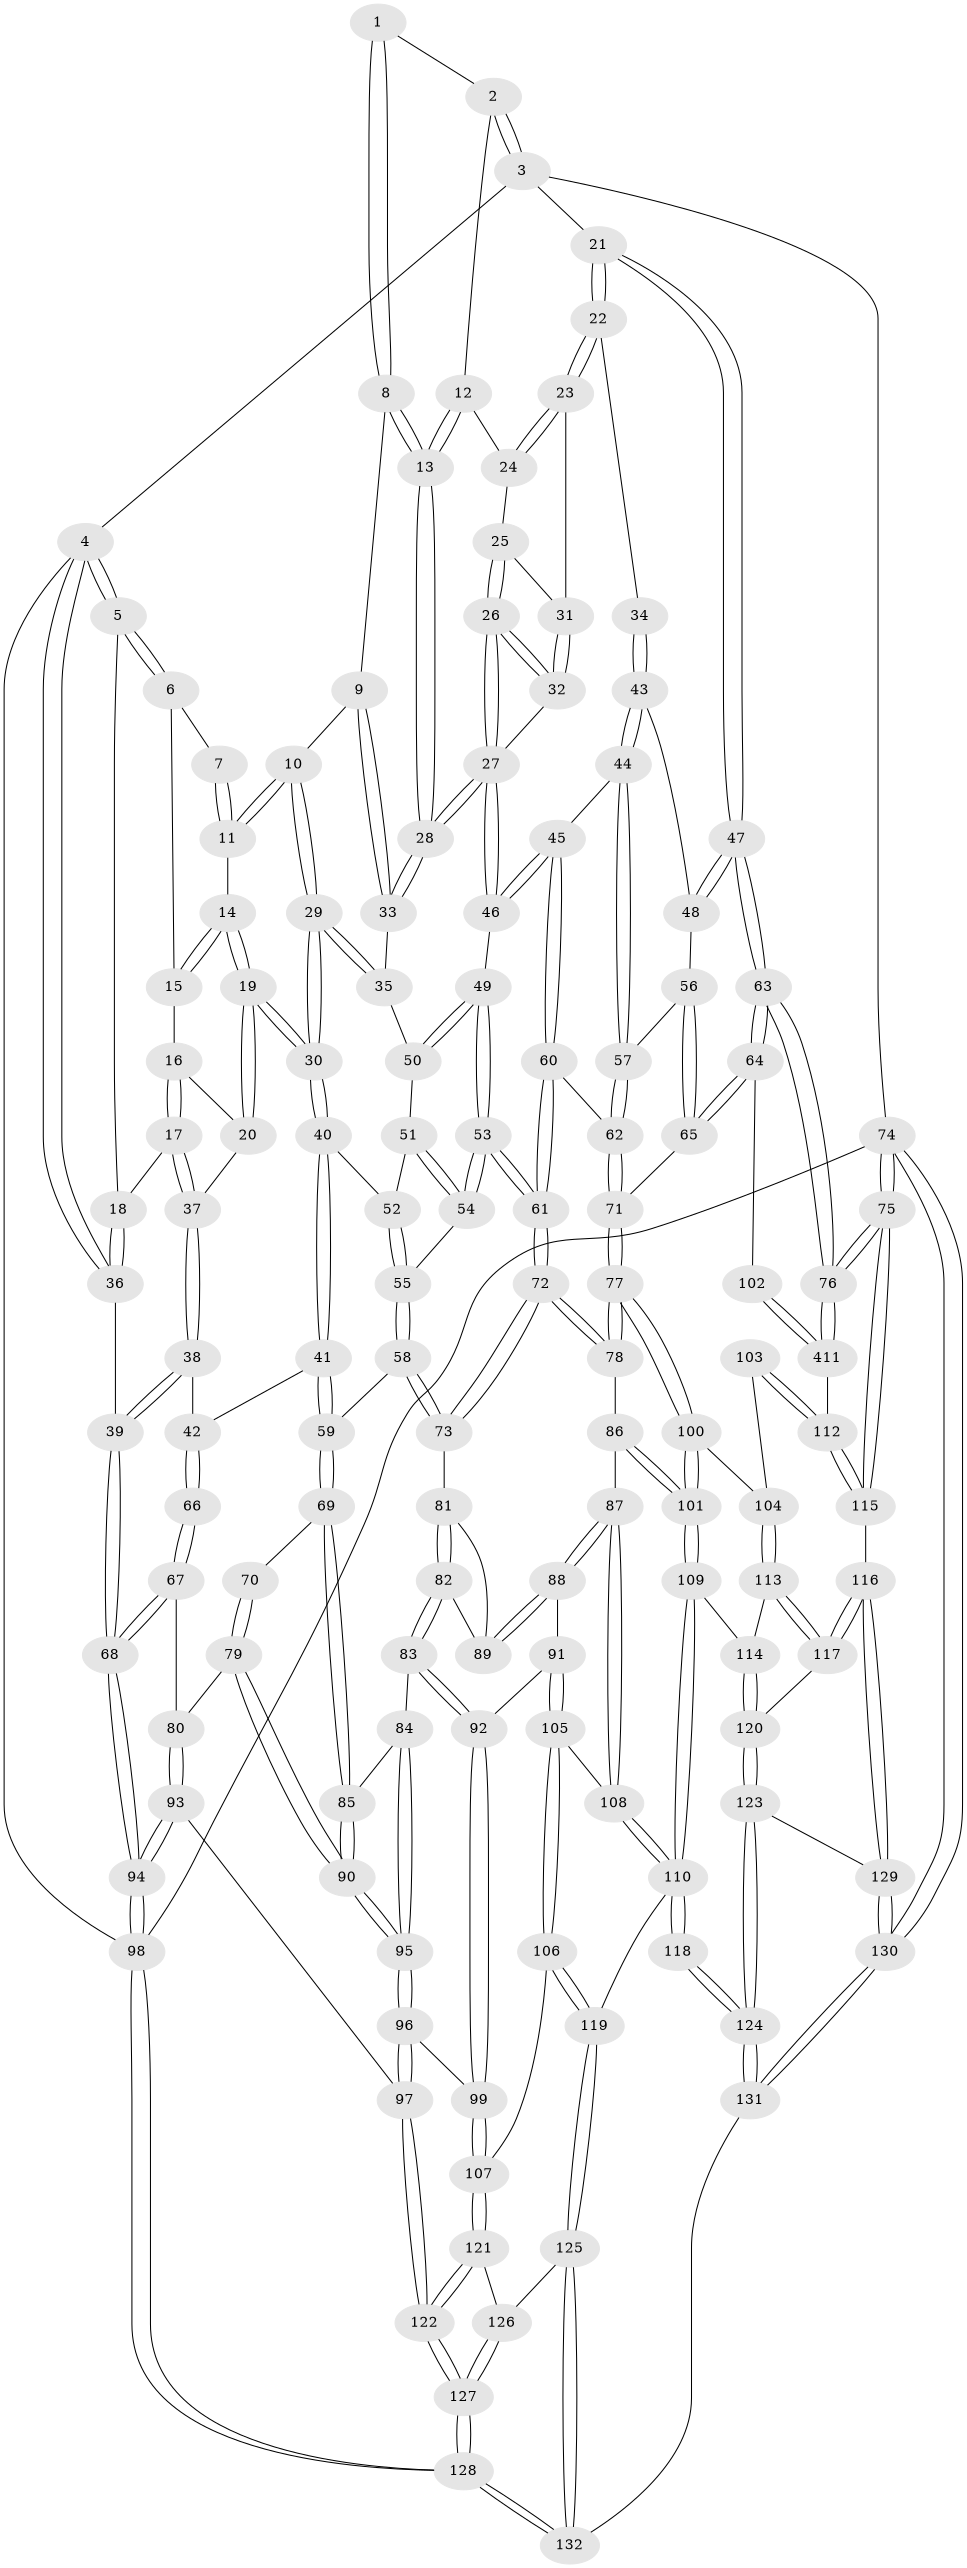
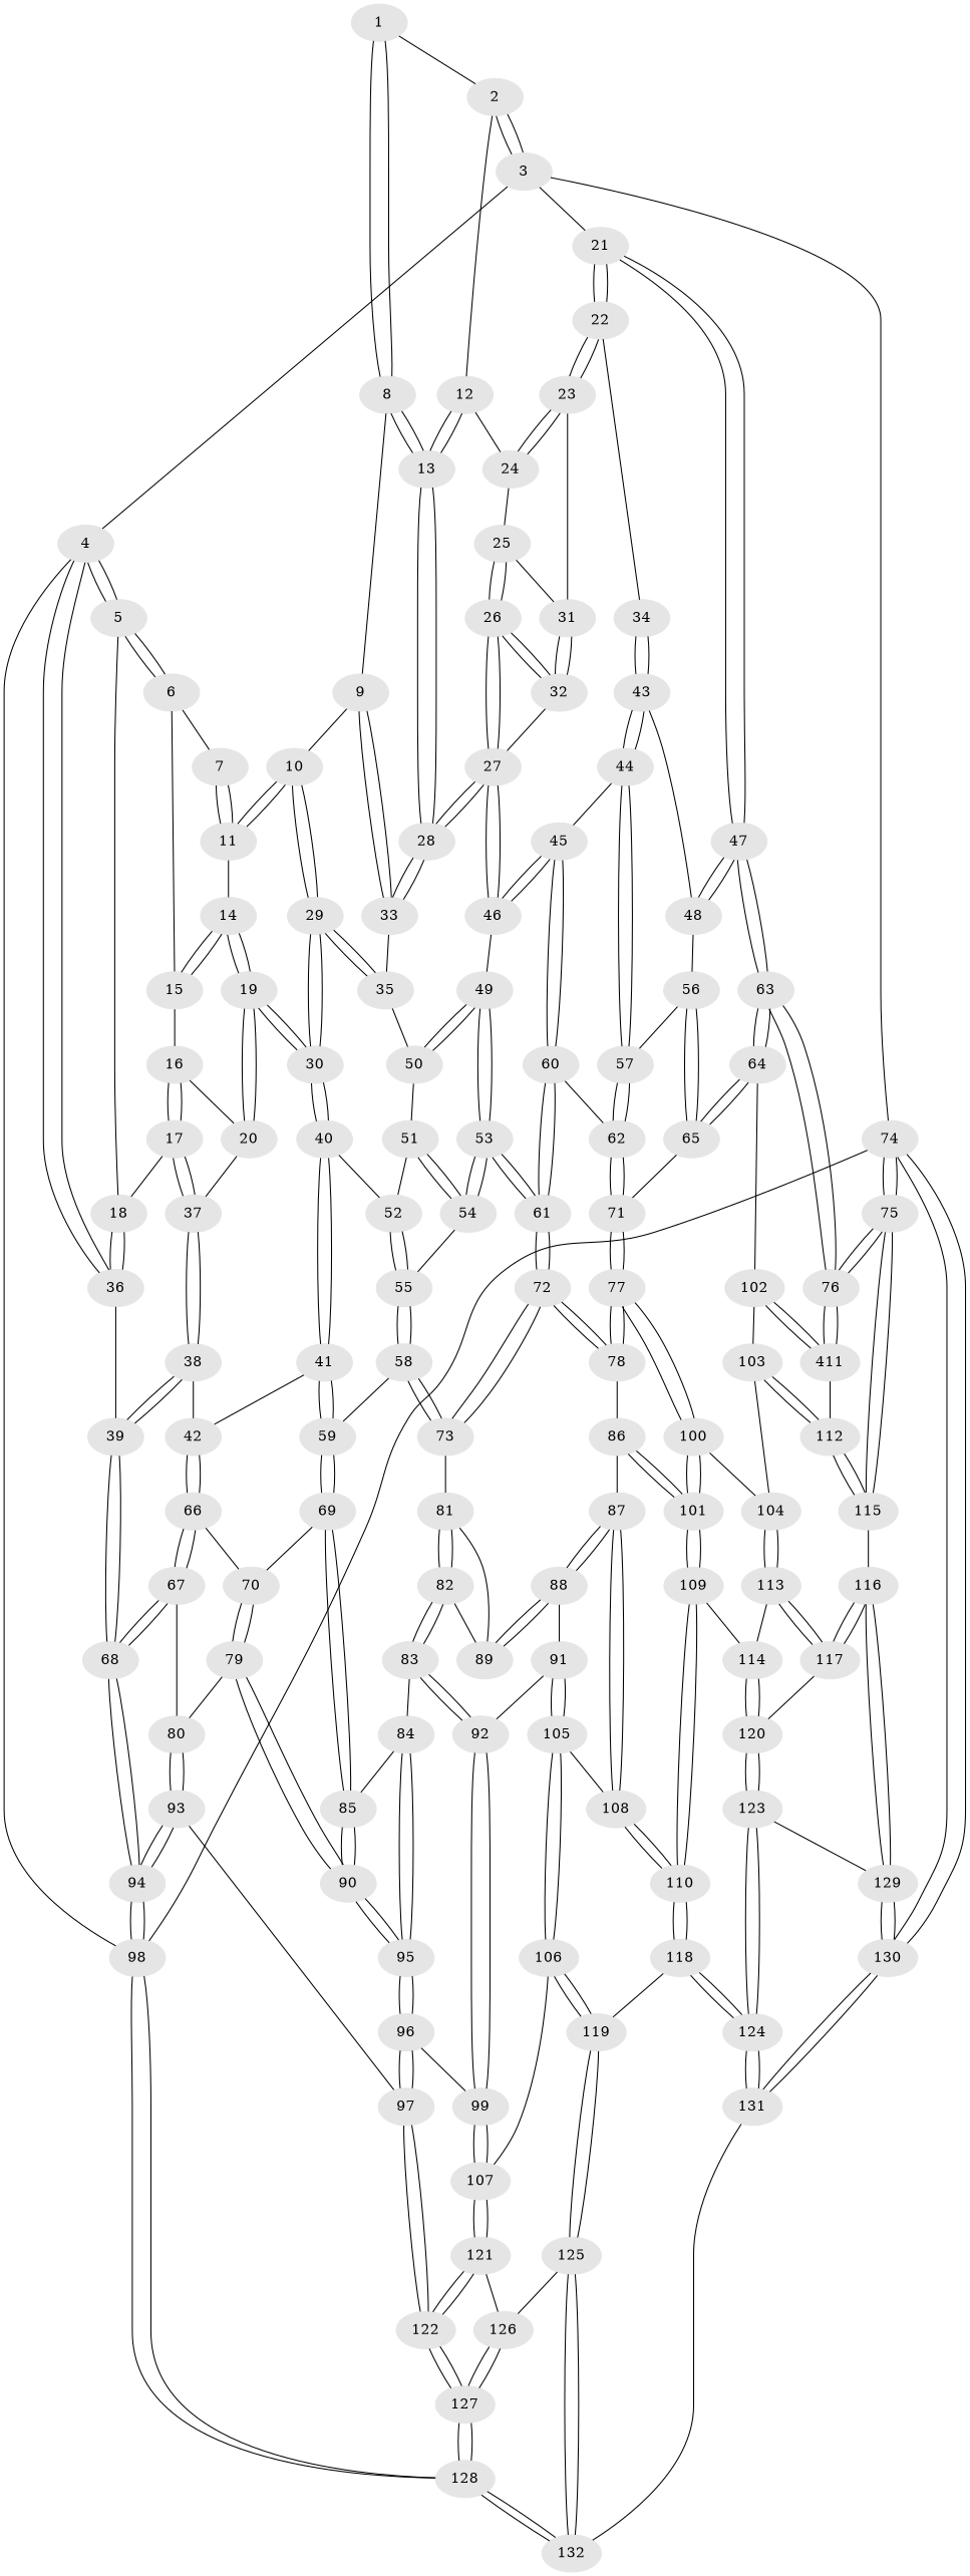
  graph {
    node [color=gray90 style=filled]
    1
    2
    8
    3
    12
    9
    13
    4
    21
    74
    24
    5
    36
    98
    22
    47
    75
    130
    6
    18
    39
    128
    7
    15
    11
    16
    14
    10
    33
    28
    29
    35
    30
    19
    25
    20
    17
    37
    38
    40
    23
    34
    48
    63
    31
    43
    32
    26
    27
    46
    49
    50
    41
    52
    44
    51
    68
    42
    66
    94
    59
    55
    69
    67
    70
    45
    57
    56
    60
    62
    61
    53
    64
    76
    65
    54
    58
    72
    73
    71
    81
    85
    78
    77
    102
    n86 [label=411]
    103
    80
    79
    93
    90
    100
    86
    82
    89
    115
    131
    116
    112
    101
    104
    87
    95
    97
    83
    84
    92
    99
    96
    88
    108
    109
    91
    110
    105
    106
    107
    122
    127
    132
    121
    113
    114
    117
    119
    125
    126
    118
    120
    124
    123
    129
    1 -- 2
    1 -- 8
    1 -- 8
    2 -- 3
    2 -- 3
    2 -- 12
    8 -- 9
    8 -- 13
    8 -- 13
    3 -- 4
    3 -- 21
    3 -- 74
    12 -- 13
    12 -- 13
    12 -- 24
    9 -- 10
    9 -- 33
    9 -- 33
    13 -- 28
    13 -- 28
    4 -- 5
    4 -- 5
    4 -- 36
    4 -- 36
    4 -- 98
    21 -- 22
    21 -- 22
    21 -- 47
    21 -- 47
    74 -- 98
    74 -- 75
    74 -- 75
    74 -- 130
    74 -- 130
    24 -- 25
    5 -- 6
    5 -- 6
    5 -- 18
    36 -- 39
    98 -- 128
    98 -- 128
    22 -- 23
    22 -- 23
    22 -- 34
    47 -- 48
    47 -- 48
    47 -- 63
    47 -- 63
    75 -- 76
    75 -- 76
    75 -- 115
    75 -- 115
    130 -- 131
    130 -- 131
    6 -- 7
    6 -- 15
    18 -- 36
    18 -- 36
    39 -- 68
    39 -- 68
    128 -- 132
    128 -- 132
    7 -- 11
    7 -- 11
    15 -- 16
    11 -- 14
    16 -- 20
    16 -- 17
    16 -- 17
    14 -- 15
    14 -- 15
    14 -- 19
    14 -- 19
    10 -- 11
    10 -- 11
    10 -- 29
    10 -- 29
    33 -- 35
    28 -- 33
    28 -- 33
    29 -- 35
    29 -- 35
    29 -- 30
    29 -- 30
    35 -- 50
    30 -- 40
    30 -- 40
    19 -- 30
    19 -- 30
    19 -- 20
    19 -- 20
    25 -- 31
    25 -- 26
    25 -- 26
    20 -- 37
    17 -- 18
    17 -- 37
    17 -- 37
    37 -- 38
    37 -- 38
    38 -- 39
    38 -- 39
    38 -- 42
    40 -- 41
    40 -- 41
    40 -- 52
    23 -- 24
    23 -- 24
    23 -- 31
    34 -- 43
    34 -- 43
    48 -- 56
    63 -- 64
    63 -- 64
    63 -- 76
    63 -- 76
    31 -- 32
    31 -- 32
    43 -- 48
    43 -- 44
    43 -- 44
    32 -- 27
    26 -- 32
    26 -- 32
    26 -- 27
    26 -- 27
    27 -- 28
    27 -- 28
    27 -- 46
    27 -- 46
    46 -- 49
    49 -- 50
    49 -- 50
    49 -- 53
    49 -- 53
    50 -- 51
    41 -- 42
    41 -- 59
    41 -- 59
    52 -- 55
    52 -- 55
    44 -- 45
    44 -- 57
    44 -- 57
    51 -- 52
    51 -- 54
    51 -- 54
    68 -- 94
    68 -- 94
    42 -- 66
    42 -- 66
    66 -- 67
    66 -- 67
+   66 -- 70
    94 -- 98
    94 -- 98
    59 -- 69
    59 -- 69
    55 -- 58
    55 -- 58
    69 -- 70
    69 -- 85
    69 -- 85
    67 -- 68
    67 -- 68
    67 -- 80
    70 -- 79
    70 -- 79
    45 -- 46
    45 -- 46
    45 -- 60
    45 -- 60
    57 -- 62
    57 -- 62
    56 -- 57
    56 -- 65
    56 -- 65
    60 -- 62
    60 -- 61
    60 -- 61
    62 -- 71
    62 -- 71
    61 -- 72
    61 -- 72
    53 -- 61
    53 -- 61
    53 -- 54
    53 -- 54
    64 -- 65
    64 -- 65
    64 -- 102
    76 -- n86
    76 -- n86
    65 -- 71
    54 -- 55
    58 -- 59
    58 -- 73
    58 -- 73
    72 -- 73
    72 -- 73
    72 -- 78
    72 -- 78
    73 -- 81
    71 -- 77
    71 -- 77
    81 -- 82
    81 -- 82
    81 -- 89
    85 -- 90
    85 -- 90
    78 -- 86
    77 -- 78
    77 -- 78
    77 -- 100
    77 -- 100
    102 -- n86
    102 -- n86
+   102 -- 103
    n86 -- 112
    103 -- 112
    103 -- 112
    103 -- 104
    80 -- 93
    80 -- 93
    79 -- 80
    79 -- 90
    79 -- 90
    93 -- 94
    93 -- 94
    93 -- 97
    90 -- 95
    90 -- 95
    100 -- 101
    100 -- 101
    100 -- 104
    86 -- 101
    86 -- 101
    86 -- 87
    82 -- 89
    82 -- 83
    82 -- 83
    115 -- 116
    131 -- 132
    116 -- 117
    116 -- 117
    116 -- 129
    116 -- 129
    112 -- 115
    112 -- 115
    101 -- 109
    101 -- 109
    104 -- 113
    104 -- 113
    87 -- 88
    87 -- 88
    87 -- 108
    87 -- 108
    95 -- 96
    95 -- 96
    97 -- 122
    97 -- 122
    83 -- 84
    83 -- 92
    83 -- 92
    84 -- 85
    84 -- 95
    84 -- 95
    92 -- 99
    92 -- 99
    99 -- 107
    99 -- 107
    96 -- 97
    96 -- 97
    96 -- 99
    88 -- 89
    88 -- 89
    88 -- 91
    108 -- 110
    108 -- 110
    109 -- 110
    109 -- 110
    109 -- 114
    91 -- 92
    91 -- 105
    91 -- 105
    110 -- 118
    110 -- 118
    105 -- 108
    105 -- 106
    105 -- 106
    106 -- 107
    106 -- 119
    106 -- 119
    107 -- 121
    107 -- 121
    122 -- 127
    122 -- 127
    127 -- 128
    127 -- 128
    121 -- 122
    121 -- 122
    121 -- 126
    113 -- 114
    113 -- 117
    113 -- 117
    114 -- 120
    114 -- 120
    117 -- 120
    119 -- 125
    119 -- 125
    125 -- 132
    125 -- 132
    125 -- 126
    126 -- 127
    126 -- 127
-   110 -- 119
+   118 -- 119
    118 -- 124
    118 -- 124
    120 -- 123
    120 -- 123
    124 -- 131
    124 -- 131
    123 -- 124
    123 -- 124
    123 -- 129
    129 -- 130
    129 -- 130
  }
